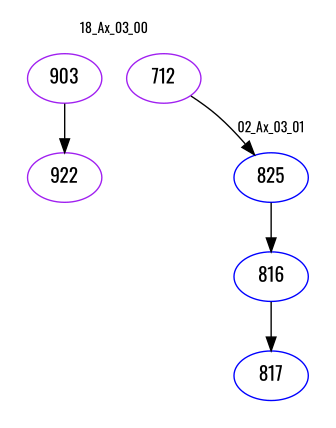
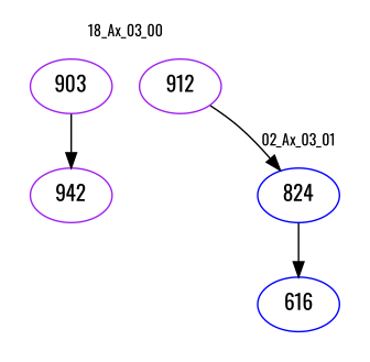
  digraph {
    fontname=Oswald
    node [color=blue fontname=Oswald]
    edge [color=black fontname=Oswald]
-   n1 [label=825]
-   n2 [label=816]
-   n3 [label=817]
-   n4 [color=purple label=712]
+   n1 [label=824]
+   n2 [label=616]
+   n4 [color=purple label=912]
    n5 [color=purple label=903]
-   n6 [color=purple label=922]
+   n6 [color=purple label=942]
    subgraph cluster_1 {
      color=white
      fontsize=10
      label="02_Ax_03_01"
      n1
      n2
-     n3
    }
    subgraph cluster_2 {
      color=white
      fontsize=10
      label="18_Ax_03_00"
      n4
      n5
      n6
    }
    n1 -> n2
-   n2 -> n3
    n4 -> n1
    n5 -> n6
  }
